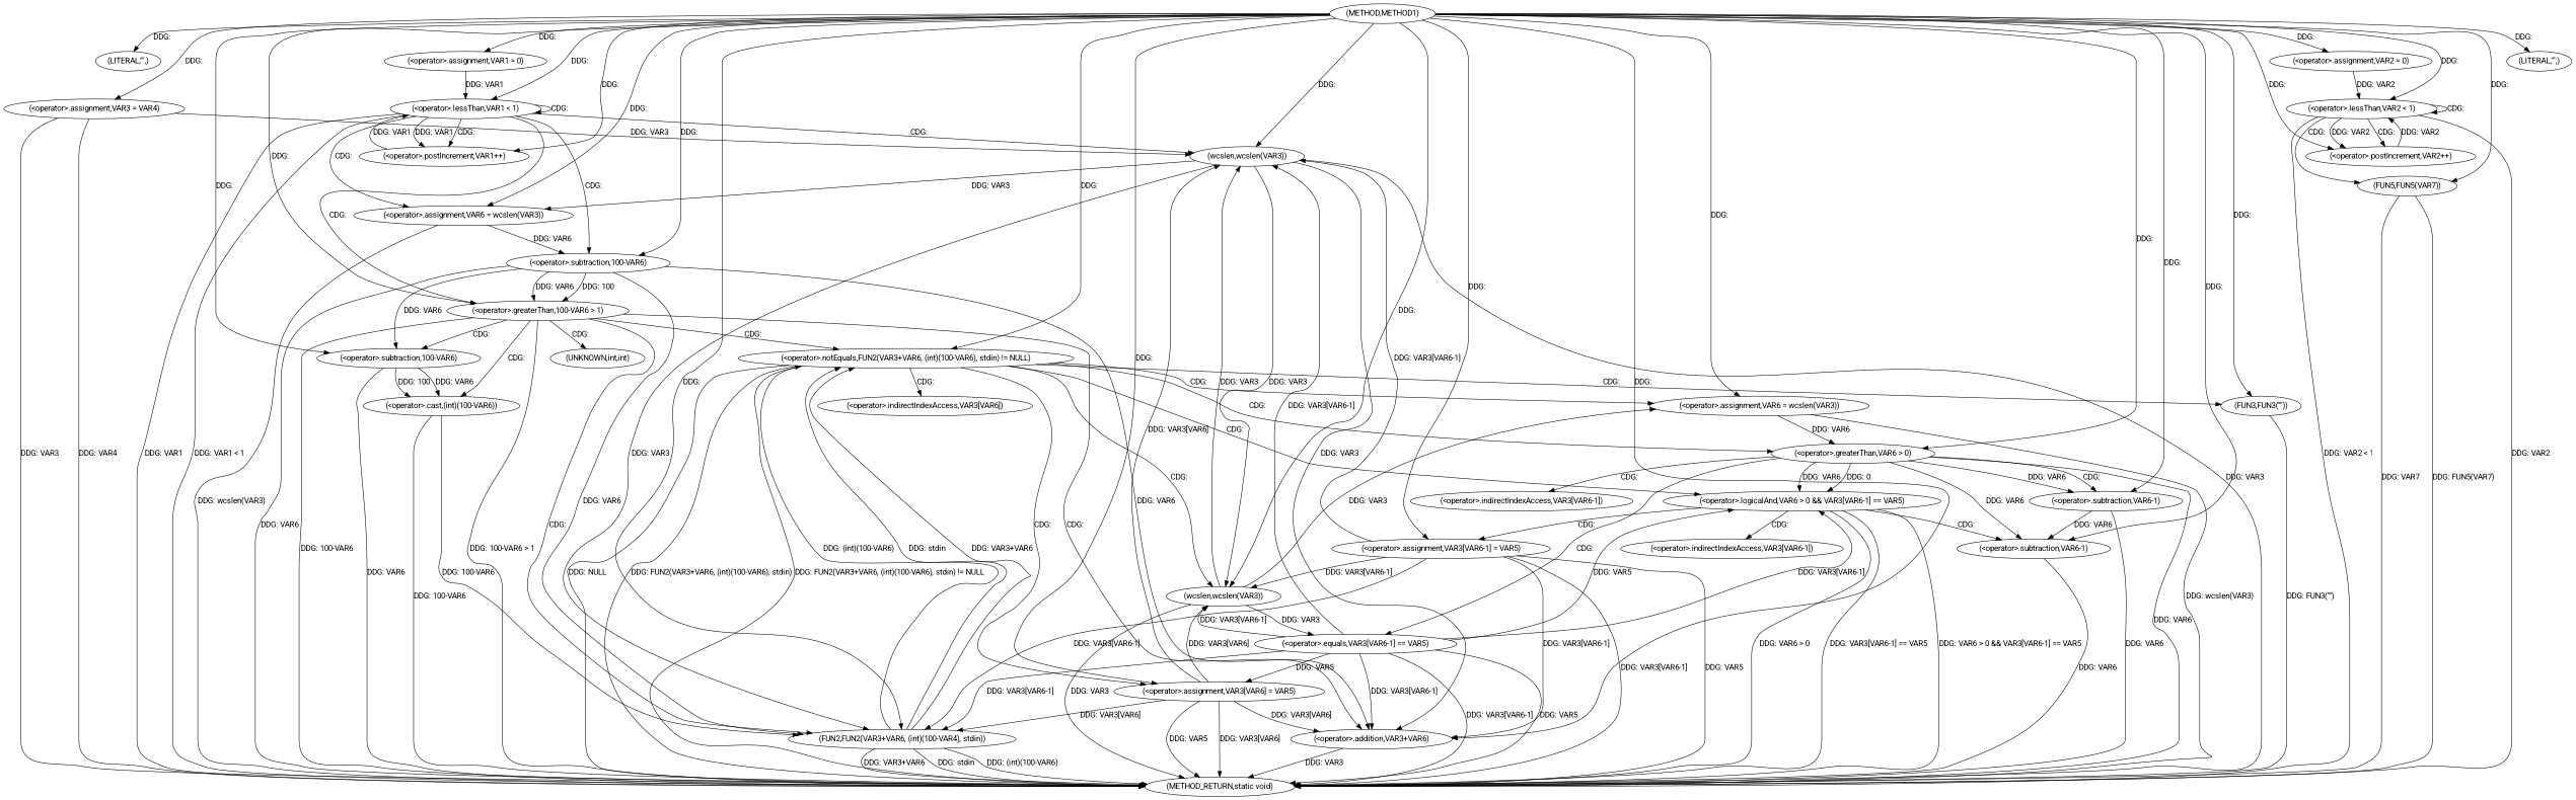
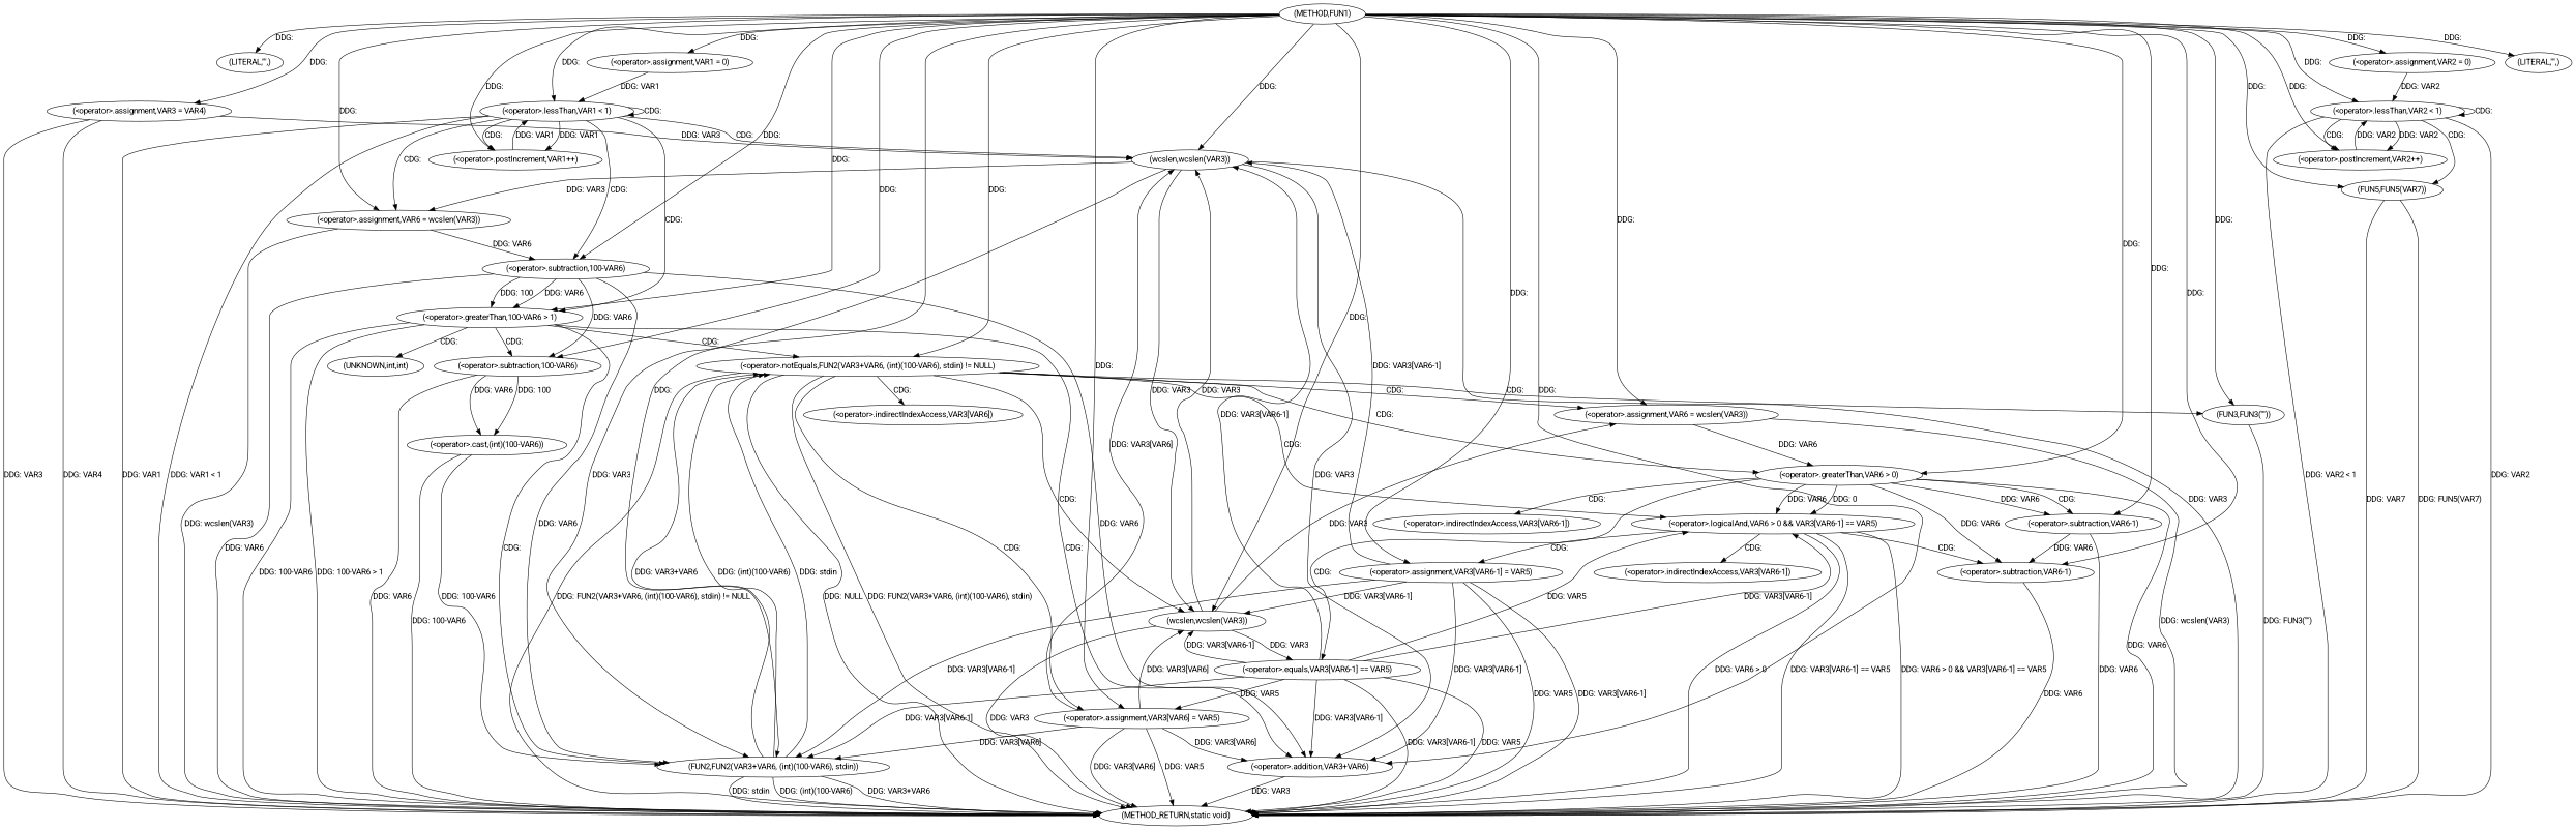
  digraph {
    fontname=Roboto
    node [fontname=Roboto]
    edge [fontname=Roboto]
-   n1 [label="(METHOD,METHOD1)"]
+   n1 [label="(METHOD,FUN1)"]
    n2 [label="(LITERAL,\"\",)"]
    n3 [label="(<operator>.assignment,VAR3 = VAR4)"]
    n4 [label="(<operator>.assignment,VAR1 = 0)"]
    n5 [label="(<operator>.lessThan,VAR1 < 1)"]
    n6 [label="(<operator>.postIncrement,VAR1++)"]
    n7 [label="(<operator>.assignment,VAR6 = wcslen(VAR3))"]
    n8 [label="(wcslen,wcslen(VAR3))"]
    n9 [label="(<operator>.greaterThan,100-VAR6 > 1)"]
    n10 [label="(<operator>.subtraction,100-VAR6)"]
    n11 [label="(<operator>.notEquals,FUN2(VAR3+VAR6, (int)(100-VAR6), stdin) != NULL)"]
-   n12 [label="(FUN2,FUN2(VAR3+VAR6, (int)(100-VAR4), stdin))"]
+   n12 [label="(FUN2,FUN2(VAR3+VAR6, (int)(100-VAR6), stdin))"]
    n13 [label="(<operator>.addition,VAR3+VAR6)"]
    n14 [label="(<operator>.subtraction,100-VAR6)"]
    n15 [label="(<operator>.assignment,VAR6 = wcslen(VAR3))"]
    n16 [label="(wcslen,wcslen(VAR3))"]
    n17 [label="(<operator>.greaterThan,VAR6 > 0)"]
    n18 [label="(<operator>.subtraction,VAR6-1)"]
    n19 [label="(<operator>.assignment,VAR3[VAR6-1] = VAR5)"]
    n20 [label="(<operator>.subtraction,VAR6-1)"]
    n21 [label="(FUN3,FUN3(\"\"))"]
    n22 [label="(<operator>.assignment,VAR3[VAR6] = VAR5)"]
    n23 [label="(<operator>.assignment,VAR2 = 0)"]
    n24 [label="(<operator>.lessThan,VAR2 < 1)"]
    n25 [label="(<operator>.postIncrement,VAR2++)"]
    n26 [label="(LITERAL,\"\",)"]
    n27 [label="(FUN5,FUN5(VAR7))"]
    n28 [label="(METHOD_RETURN,static void)"]
    n29 [label="(<operator>.cast,(int)(100-VAR6))"]
    n30 [label="(UNKNOWN,int,int)"]
    n31 [label="(<operator>.logicalAnd,VAR6 > 0 && VAR3[VAR6-1] == VAR5)"]
    n32 [label="(<operator>.indirectIndexAccess,VAR3[VAR6])"]
    n33 [label="(<operator>.equals,VAR3[VAR6-1] == VAR5)"]
    n34 [label="(<operator>.indirectIndexAccess,VAR3[VAR6-1])"]
    n35 [label="(<operator>.indirectIndexAccess,VAR3[VAR6-1])"]
    n1 -> n2 [label="DDG: "]
    n1 -> n3 [label="DDG: "]
    n1 -> n4 [label="DDG: "]
    n1 -> n5 [label="DDG: "]
    n1 -> n6 [label="DDG: "]
    n1 -> n7 [label="DDG: "]
    n1 -> n8 [label="DDG: "]
    n1 -> n9 [label="DDG: "]
    n1 -> n10 [label="DDG: "]
    n1 -> n11 [label="DDG: "]
    n1 -> n12 [label="DDG: "]
    n1 -> n13 [label="DDG: "]
    n1 -> n14 [label="DDG: "]
    n1 -> n15 [label="DDG: "]
    n1 -> n16 [label="DDG: "]
    n1 -> n17 [label="DDG: "]
    n1 -> n18 [label="DDG: "]
    n1 -> n19 [label="DDG: "]
    n1 -> n20 [label="DDG: "]
    n1 -> n21 [label="DDG: "]
    n1 -> n22 [label="DDG: "]
    n1 -> n23 [label="DDG: "]
    n1 -> n24 [label="DDG: "]
    n1 -> n25 [label="DDG: "]
    n1 -> n26 [label="DDG: "]
    n1 -> n27 [label="DDG: "]
    n3 -> n8 [label="DDG: VAR3"]
    n3 -> n28 [label="DDG: VAR4"]
    n3 -> n28 [label="DDG: VAR3"]
    n4 -> n5 [label="DDG: VAR1"]
    n5 -> n5 [label="CDG: "]
    n5 -> n6 [label="DDG: VAR1"]
    n5 -> n6 [label="CDG: "]
    n5 -> n7 [label="CDG: "]
    n5 -> n8 [label="CDG: "]
    n5 -> n9 [label="CDG: "]
    n5 -> n10 [label="CDG: "]
    n5 -> n28 [label="DDG: VAR1"]
    n5 -> n28 [label="DDG: VAR1 < 1"]
    n6 -> n5 [label="DDG: VAR1"]
    n7 -> n10 [label="DDG: VAR6"]
    n7 -> n28 [label="DDG: wcslen(VAR3)"]
    n8 -> n7 [label="DDG: VAR3"]
    n8 -> n12 [label="DDG: VAR3"]
    n8 -> n13 [label="DDG: VAR3"]
    n8 -> n16 [label="DDG: VAR3"]
    n8 -> n28 [label="DDG: VAR3"]
    n9 -> n11 [label="CDG: "]
    n9 -> n12 [label="CDG: "]
    n9 -> n13 [label="CDG: "]
    n9 -> n14 [label="CDG: "]
    n9 -> n28 [label="DDG: 100-VAR6 > 1"]
    n9 -> n28 [label="DDG: 100-VAR6"]
-   n9 -> n29 [label="CDG: "]
    n9 -> n30 [label="CDG: "]
    n10 -> n9 [label="DDG: 100"]
    n10 -> n9 [label="DDG: VAR6"]
    n10 -> n12 [label="DDG: VAR6"]
    n10 -> n13 [label="DDG: VAR6"]
    n10 -> n14 [label="DDG: VAR6"]
    n10 -> n28 [label="DDG: VAR6"]
    n11 -> n15 [label="CDG: "]
    n11 -> n16 [label="CDG: "]
    n11 -> n17 [label="CDG: "]
    n11 -> n21 [label="CDG: "]
    n11 -> n22 [label="CDG: "]
    n11 -> n28 [label="DDG: FUN2(VAR3+VAR6, (int)(100-VAR6), stdin) != NULL"]
    n11 -> n28 [label="DDG: NULL"]
    n11 -> n28 [label="DDG: FUN2(VAR3+VAR6, (int)(100-VAR6), stdin)"]
    n11 -> n31 [label="CDG: "]
    n11 -> n32 [label="CDG: "]
    n12 -> n11 [label="DDG: VAR3+VAR6"]
    n12 -> n11 [label="DDG: (int)(100-VAR6)"]
    n12 -> n11 [label="DDG: stdin"]
    n12 -> n28 [label="DDG: VAR3+VAR6"]
    n12 -> n28 [label="DDG: stdin"]
    n12 -> n28 [label="DDG: (int)(100-VAR6)"]
    n13 -> n28 [label="DDG: VAR3"]
    n14 -> n28 [label="DDG: VAR6"]
    n14 -> n29 [label="DDG: 100"]
    n14 -> n29 [label="DDG: VAR6"]
    n15 -> n17 [label="DDG: VAR6"]
    n15 -> n28 [label="DDG: wcslen(VAR3)"]
    n16 -> n8 [label="DDG: VAR3"]
    n16 -> n15 [label="DDG: VAR3"]
    n16 -> n28 [label="DDG: VAR3"]
    n16 -> n33 [label="DDG: VAR3"]
    n17 -> n18 [label="DDG: VAR6"]
    n17 -> n18 [label="CDG: "]
    n17 -> n20 [label="DDG: VAR6"]
    n17 -> n28 [label="DDG: VAR6"]
    n17 -> n31 [label="DDG: VAR6"]
    n17 -> n31 [label="DDG: 0"]
    n17 -> n33 [label="CDG: "]
    n17 -> n34 [label="CDG: "]
    n18 -> n20 [label="DDG: VAR6"]
    n18 -> n28 [label="DDG: VAR6"]
    n19 -> n8 [label="DDG: VAR3[VAR6-1]"]
    n19 -> n12 [label="DDG: VAR3[VAR6-1]"]
    n19 -> n13 [label="DDG: VAR3[VAR6-1]"]
    n19 -> n16 [label="DDG: VAR3[VAR6-1]"]
    n19 -> n28 [label="DDG: VAR5"]
    n19 -> n28 [label="DDG: VAR3[VAR6-1]"]
    n20 -> n28 [label="DDG: VAR6"]
    n21 -> n28 [label="DDG: FUN3(\"\")"]
    n22 -> n8 [label="DDG: VAR3[VAR6]"]
    n22 -> n12 [label="DDG: VAR3[VAR6]"]
    n22 -> n13 [label="DDG: VAR3[VAR6]"]
    n22 -> n16 [label="DDG: VAR3[VAR6]"]
    n22 -> n28 [label="DDG: VAR5"]
    n22 -> n28 [label="DDG: VAR3[VAR6]"]
    n23 -> n24 [label="DDG: VAR2"]
    n24 -> n24 [label="CDG: "]
    n24 -> n25 [label="DDG: VAR2"]
    n24 -> n25 [label="CDG: "]
    n24 -> n27 [label="CDG: "]
    n24 -> n28 [label="DDG: VAR2"]
    n24 -> n28 [label="DDG: VAR2 < 1"]
    n25 -> n24 [label="DDG: VAR2"]
    n27 -> n28 [label="DDG: FUN5(VAR7)"]
    n27 -> n28 [label="DDG: VAR7"]
    n29 -> n12 [label="DDG: 100-VAR6"]
    n29 -> n28 [label="DDG: 100-VAR6"]
    n31 -> n19 [label="CDG: "]
    n31 -> n20 [label="CDG: "]
    n31 -> n28 [label="DDG: VAR6 > 0 && VAR3[VAR6-1] == VAR5"]
    n31 -> n28 [label="DDG: VAR6 > 0"]
    n31 -> n28 [label="DDG: VAR3[VAR6-1] == VAR5"]
    n31 -> n35 [label="CDG: "]
    n33 -> n8 [label="DDG: VAR3[VAR6-1]"]
    n33 -> n12 [label="DDG: VAR3[VAR6-1]"]
    n33 -> n13 [label="DDG: VAR3[VAR6-1]"]
    n33 -> n16 [label="DDG: VAR3[VAR6-1]"]
    n33 -> n22 [label="DDG: VAR5"]
    n33 -> n28 [label="DDG: VAR3[VAR6-1]"]
    n33 -> n28 [label="DDG: VAR5"]
    n33 -> n31 [label="DDG: VAR3[VAR6-1]"]
    n33 -> n31 [label="DDG: VAR5"]
  }
